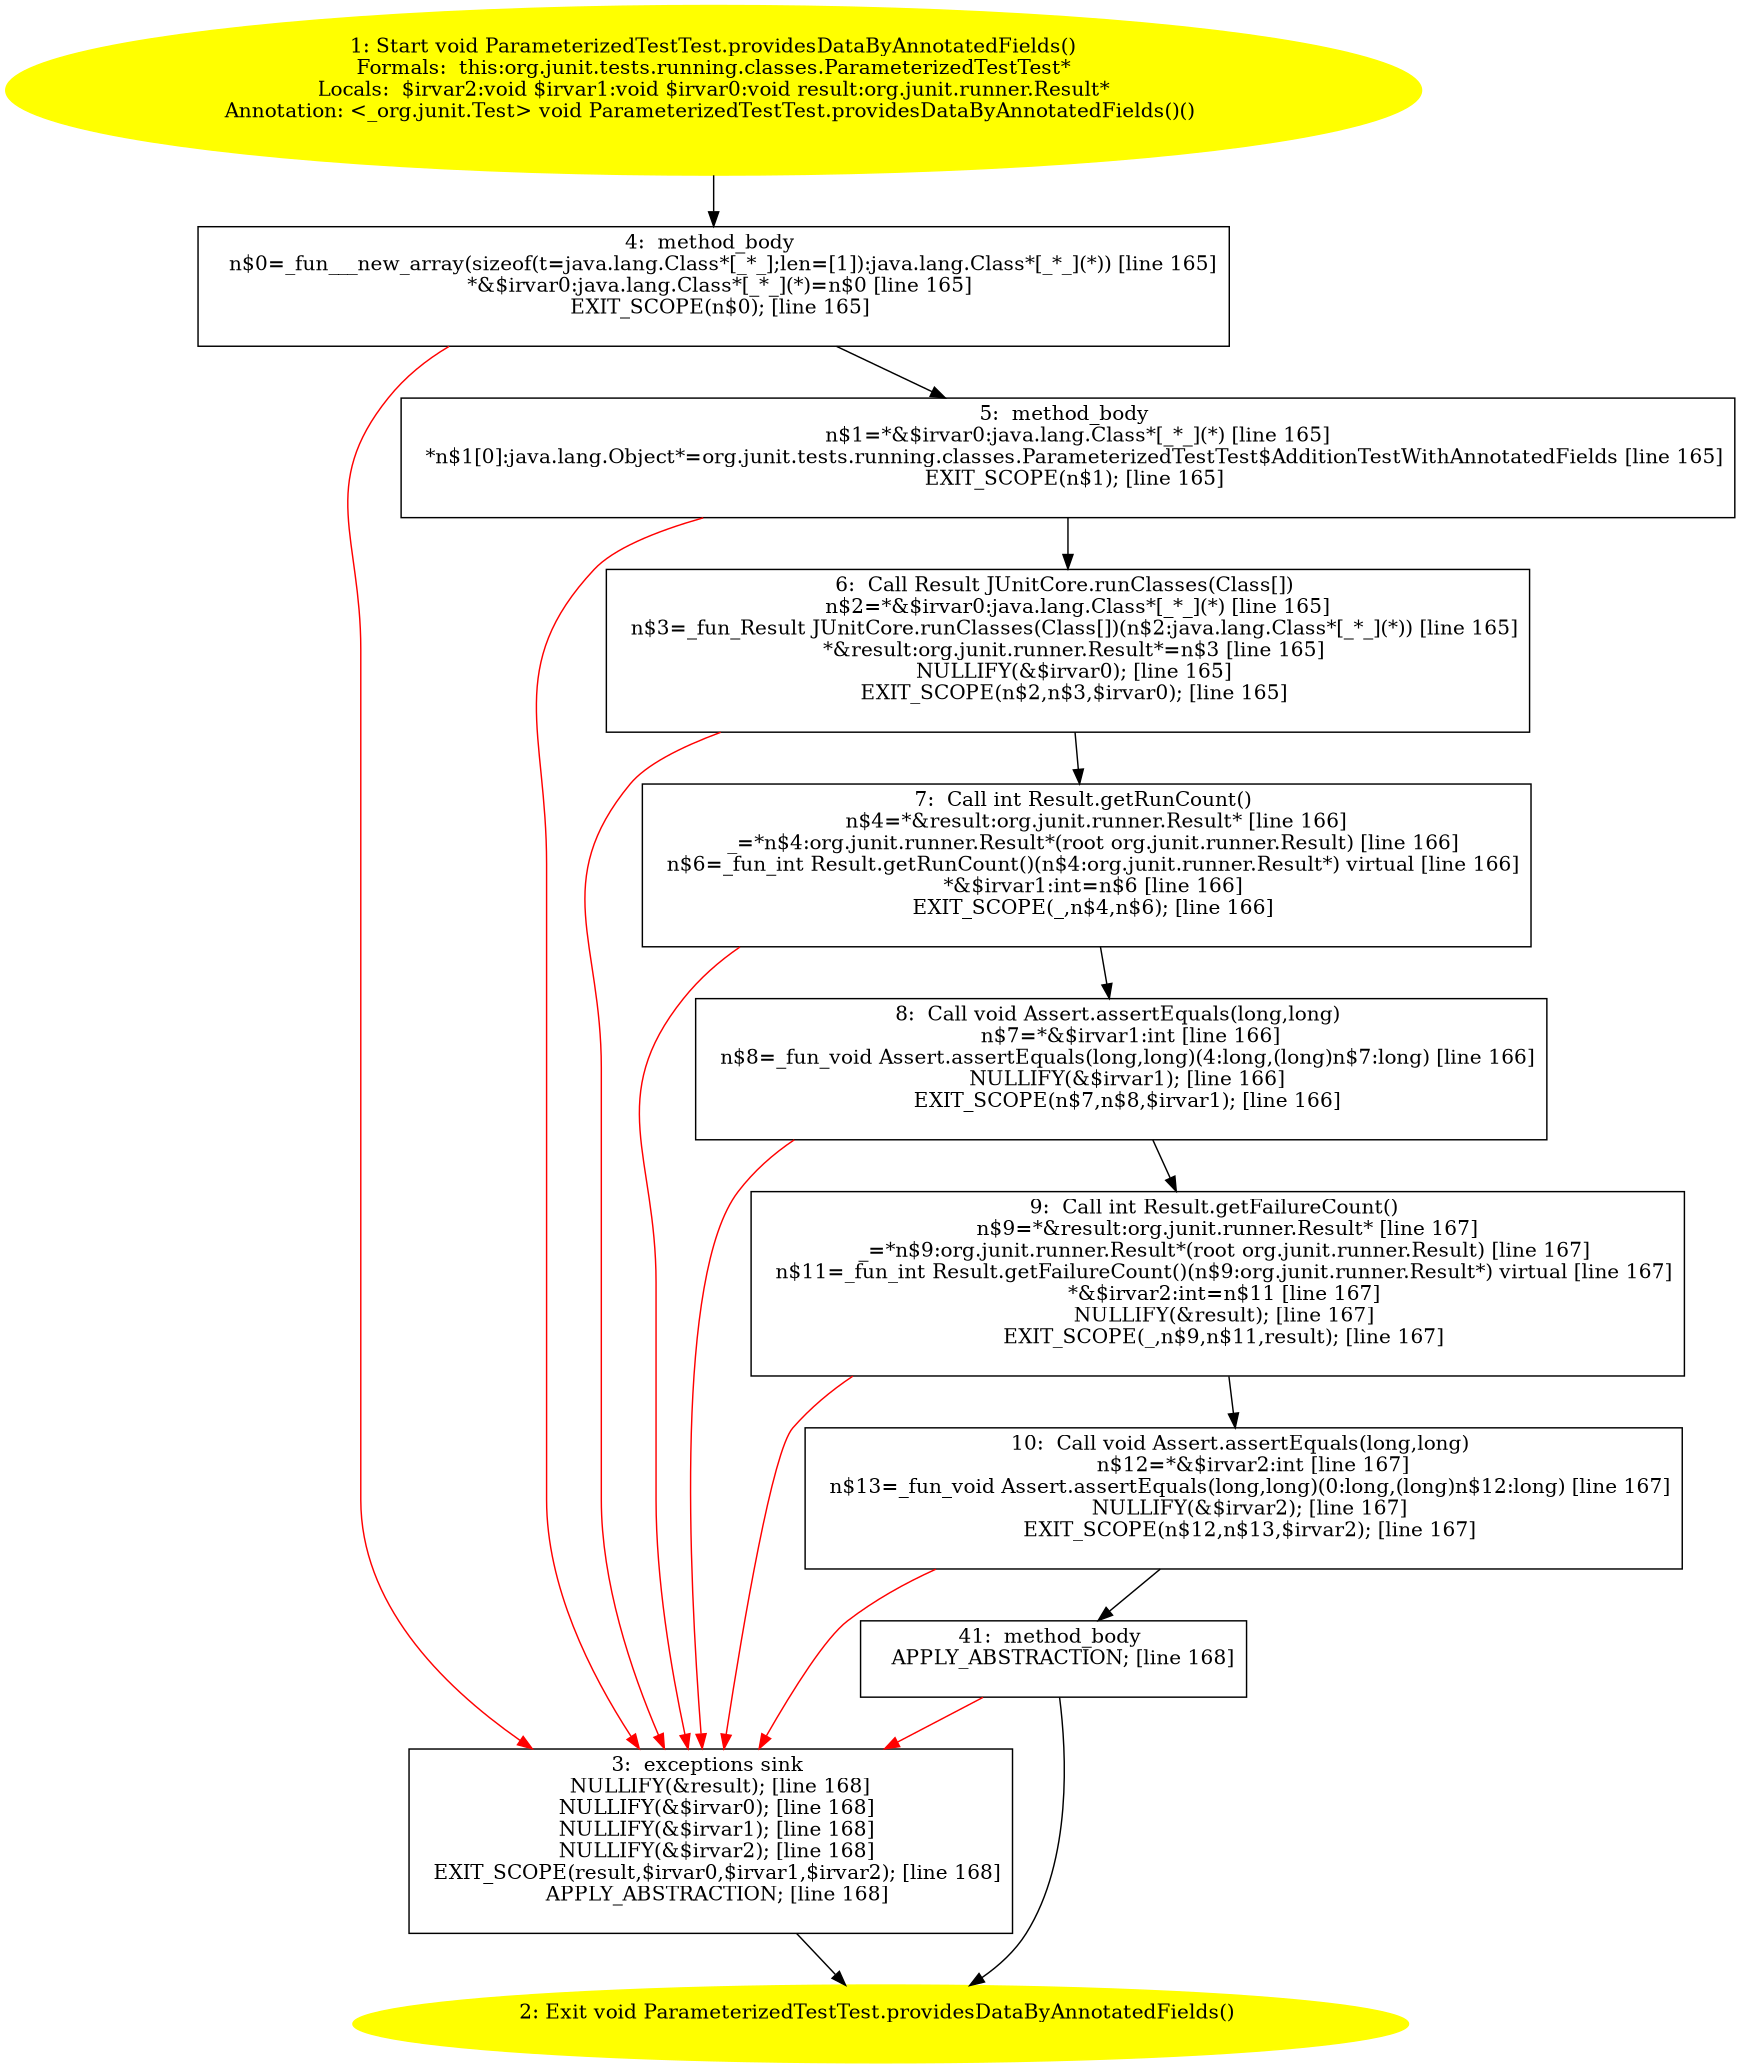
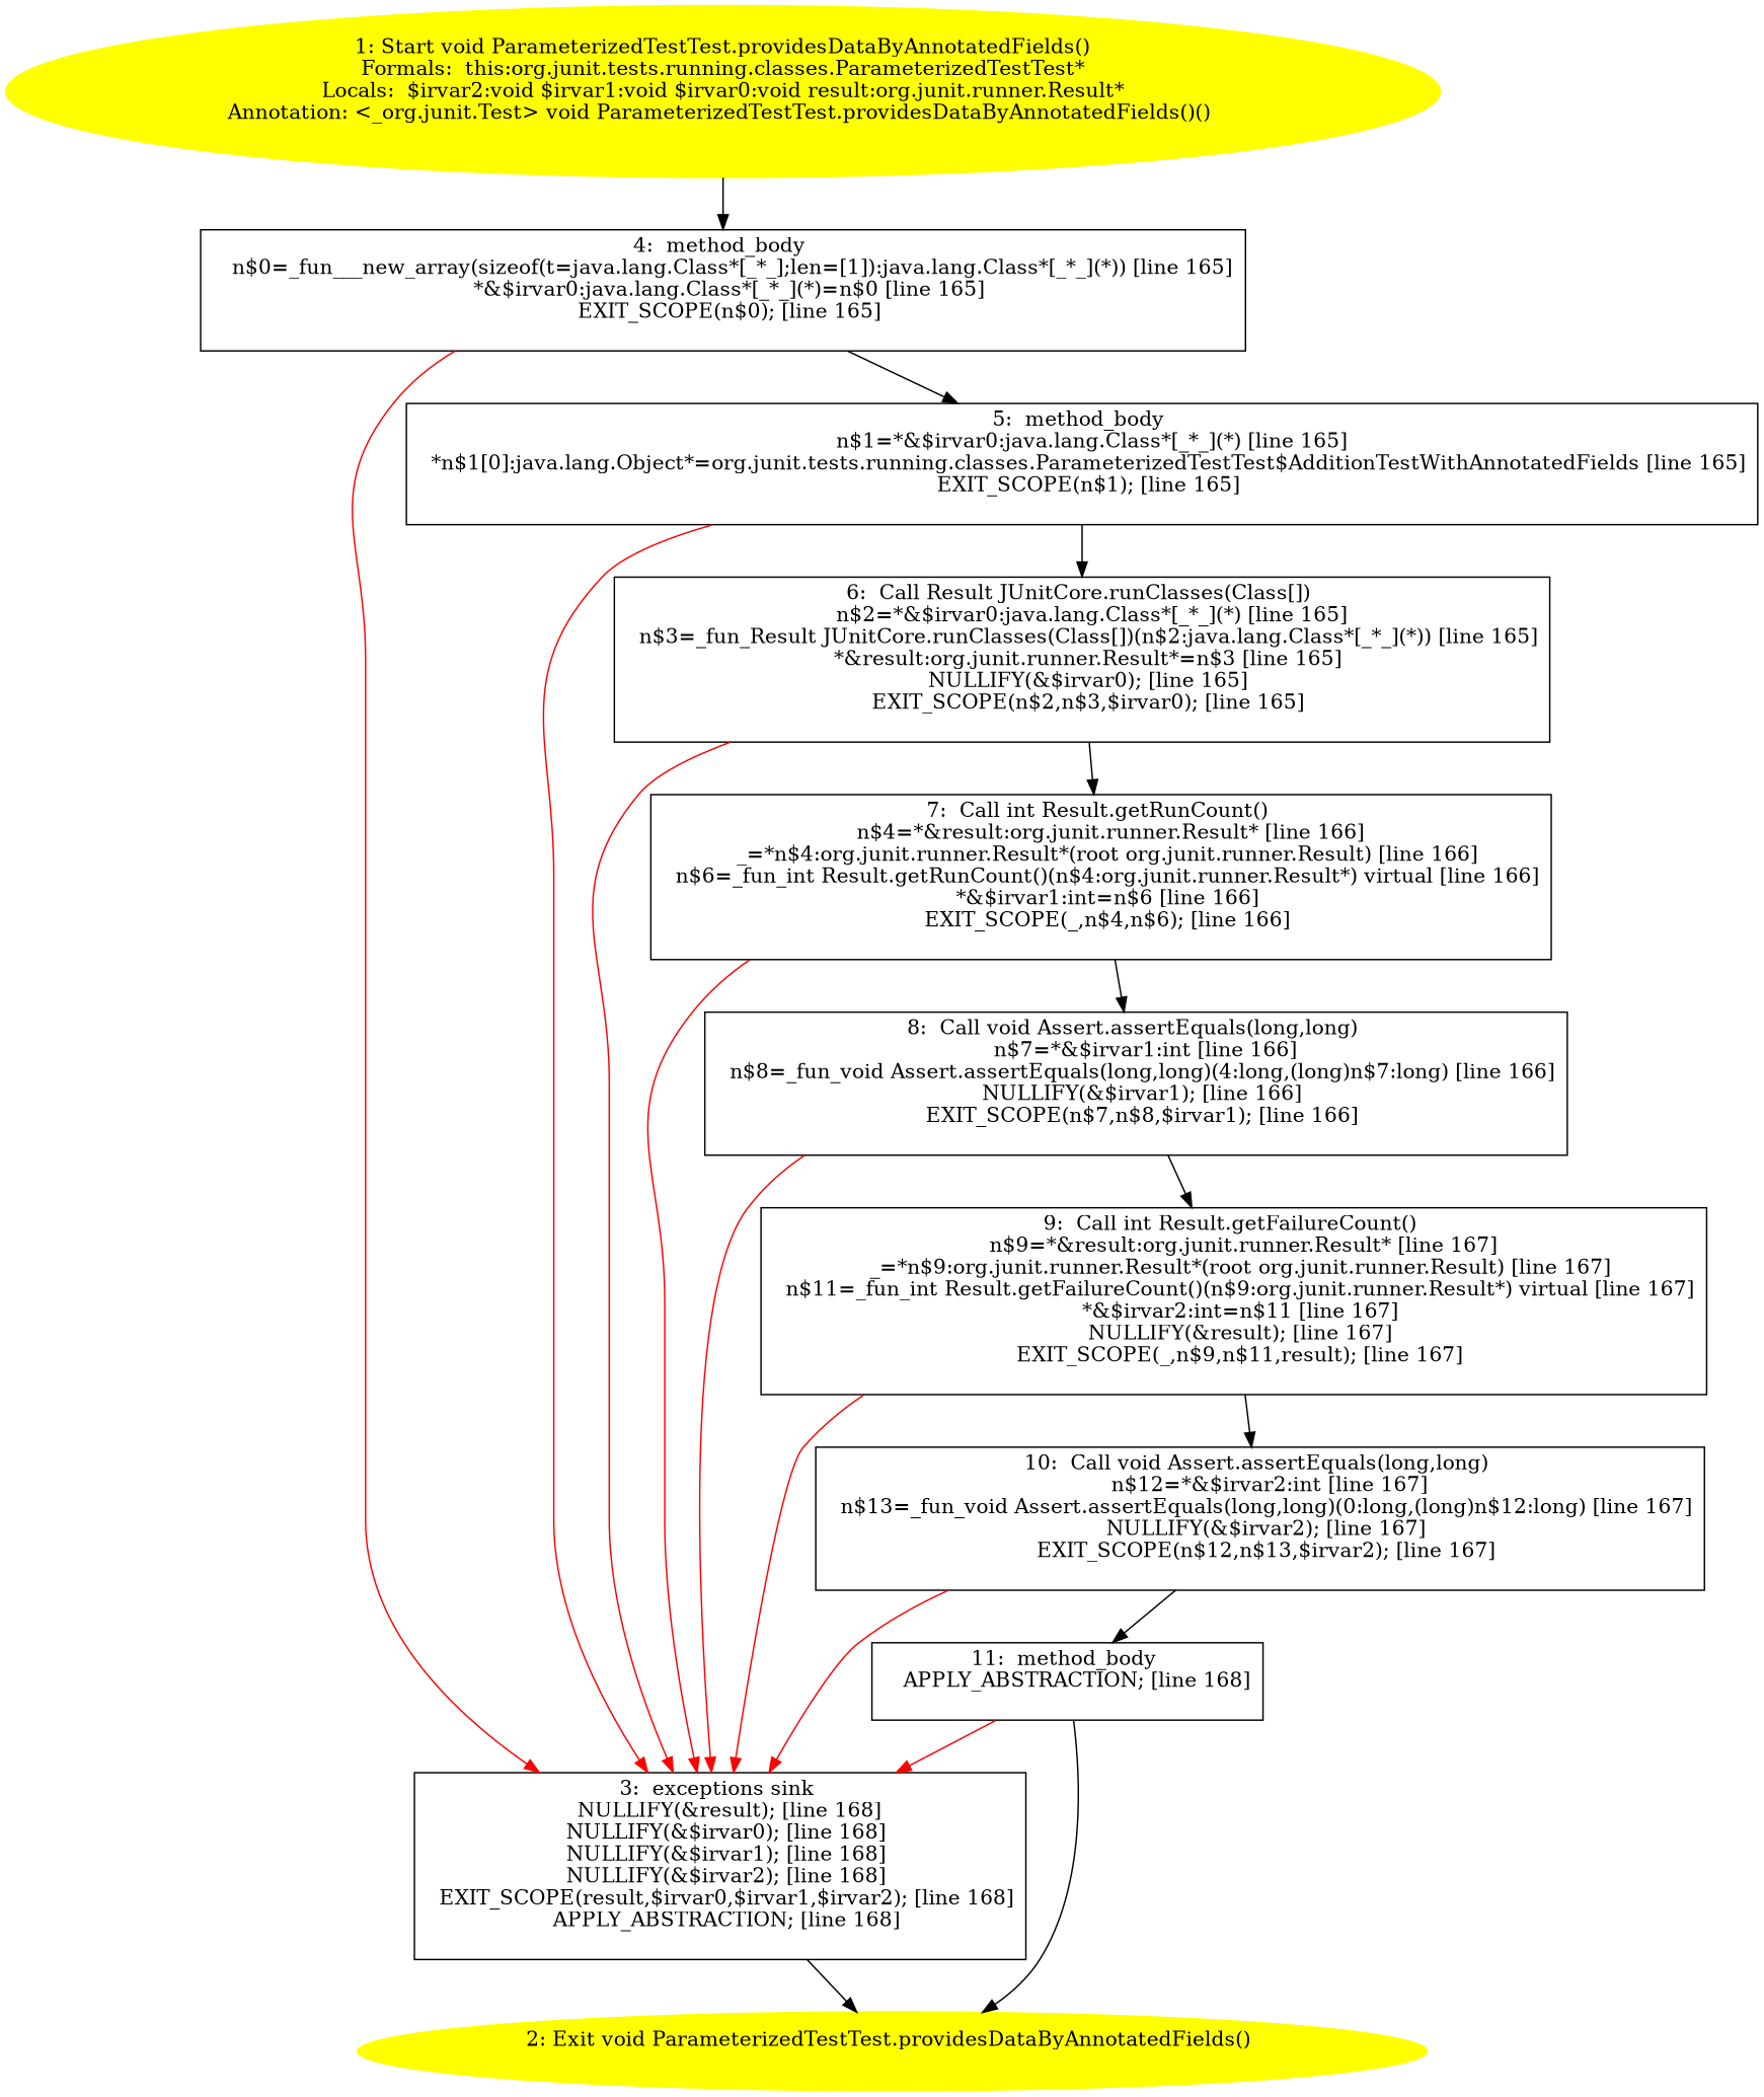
  digraph {
    node [shape=box]
    n1 [color=yellow label="1: Start void ParameterizedTestTest.providesDataByAnnotatedFields()\nFormals:  this:org.junit.tests.running.classes.ParameterizedTestTest*\nLocals:  $irvar2:void $irvar1:void $irvar0:void result:org.junit.runner.Result*\nAnnotation: <_org.junit.Test> void ParameterizedTestTest.providesDataByAnnotatedFields()() \n  " style=filled shape=""]
    n2 [label="4:  method_body \n   n$0=_fun___new_array(sizeof(t=java.lang.Class*[_*_];len=[1]):java.lang.Class*[_*_](*)) [line 165]\n  *&$irvar0:java.lang.Class*[_*_](*)=n$0 [line 165]\n  EXIT_SCOPE(n$0); [line 165]\n "]
    n3 [label="3:  exceptions sink \n   NULLIFY(&result); [line 168]\n  NULLIFY(&$irvar0); [line 168]\n  NULLIFY(&$irvar1); [line 168]\n  NULLIFY(&$irvar2); [line 168]\n  EXIT_SCOPE(result,$irvar0,$irvar1,$irvar2); [line 168]\n  APPLY_ABSTRACTION; [line 168]\n "]
    n4 [label="5:  method_body \n   n$1=*&$irvar0:java.lang.Class*[_*_](*) [line 165]\n  *n$1[0]:java.lang.Object*=org.junit.tests.running.classes.ParameterizedTestTest$AdditionTestWithAnnotatedFields [line 165]\n  EXIT_SCOPE(n$1); [line 165]\n "]
    n5 [color=yellow label="2: Exit void ParameterizedTestTest.providesDataByAnnotatedFields() \n  " style=filled shape=""]
    n6 [label="6:  Call Result JUnitCore.runClasses(Class[]) \n   n$2=*&$irvar0:java.lang.Class*[_*_](*) [line 165]\n  n$3=_fun_Result JUnitCore.runClasses(Class[])(n$2:java.lang.Class*[_*_](*)) [line 165]\n  *&result:org.junit.runner.Result*=n$3 [line 165]\n  NULLIFY(&$irvar0); [line 165]\n  EXIT_SCOPE(n$2,n$3,$irvar0); [line 165]\n "]
    n7 [label="7:  Call int Result.getRunCount() \n   n$4=*&result:org.junit.runner.Result* [line 166]\n  _=*n$4:org.junit.runner.Result*(root org.junit.runner.Result) [line 166]\n  n$6=_fun_int Result.getRunCount()(n$4:org.junit.runner.Result*) virtual [line 166]\n  *&$irvar1:int=n$6 [line 166]\n  EXIT_SCOPE(_,n$4,n$6); [line 166]\n "]
    n8 [label="8:  Call void Assert.assertEquals(long,long) \n   n$7=*&$irvar1:int [line 166]\n  n$8=_fun_void Assert.assertEquals(long,long)(4:long,(long)n$7:long) [line 166]\n  NULLIFY(&$irvar1); [line 166]\n  EXIT_SCOPE(n$7,n$8,$irvar1); [line 166]\n "]
    n9 [label="9:  Call int Result.getFailureCount() \n   n$9=*&result:org.junit.runner.Result* [line 167]\n  _=*n$9:org.junit.runner.Result*(root org.junit.runner.Result) [line 167]\n  n$11=_fun_int Result.getFailureCount()(n$9:org.junit.runner.Result*) virtual [line 167]\n  *&$irvar2:int=n$11 [line 167]\n  NULLIFY(&result); [line 167]\n  EXIT_SCOPE(_,n$9,n$11,result); [line 167]\n "]
    n10 [label="10:  Call void Assert.assertEquals(long,long) \n   n$12=*&$irvar2:int [line 167]\n  n$13=_fun_void Assert.assertEquals(long,long)(0:long,(long)n$12:long) [line 167]\n  NULLIFY(&$irvar2); [line 167]\n  EXIT_SCOPE(n$12,n$13,$irvar2); [line 167]\n "]
-   n11 [label="41:  method_body \n   APPLY_ABSTRACTION; [line 168]\n "]
+   n11 [label="11:  method_body \n   APPLY_ABSTRACTION; [line 168]\n "]
    n1 -> n2
    n2 -> n3 [color=red]
    n2 -> n4
    n3 -> n5
    n4 -> n3 [color=red]
    n4 -> n6
    n6 -> n3 [color=red]
    n6 -> n7
    n7 -> n3 [color=red]
    n7 -> n8
    n8 -> n3 [color=red]
    n8 -> n9
    n9 -> n3 [color=red]
    n9 -> n10
    n10 -> n3 [color=red]
    n10 -> n11
    n11 -> n3 [color=red]
    n11 -> n5
  }
